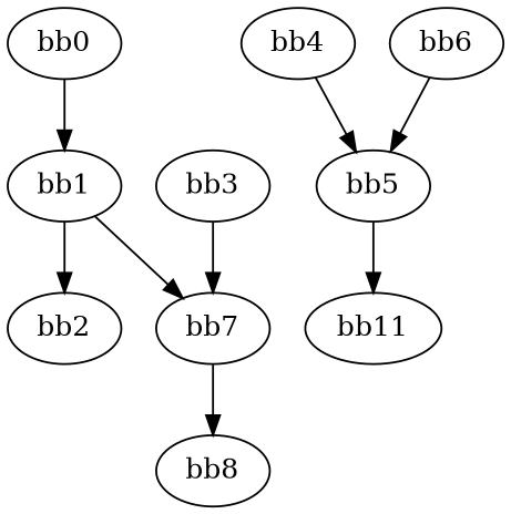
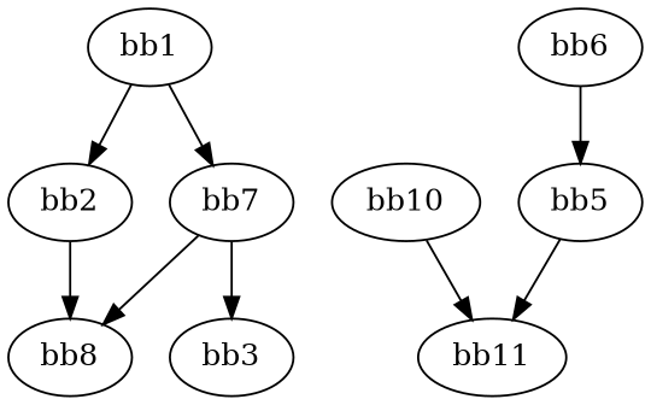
  digraph {
-   n1 [label="bb0\l"]
    n2 [label="bb1\l"]
    n3 [label="bb2\l"]
    n4 [label="bb7\l"]
    n5 [label="bb11\l"]
    n6 [label="bb8\l"]
+   n7 [label="bb10\l"]
    n8 [label="bb3\l"]
-   n9 [label="bb4\l"]
    n10 [label="bb5\l"]
    n11 [label="bb6\l"]
-   n1 -> n2
    n2 -> n3
    n2 -> n4
+   n3 -> n6
    n4 -> n6
-   n8 -> n4
-   n9 -> n10
+   n7 -> n5
+   n4 -> n8
    n10 -> n5
    n11 -> n10
  }
